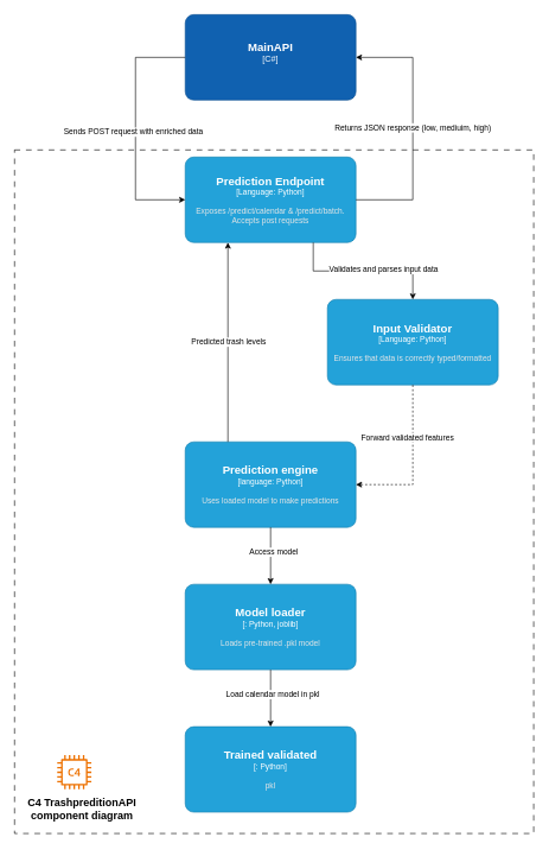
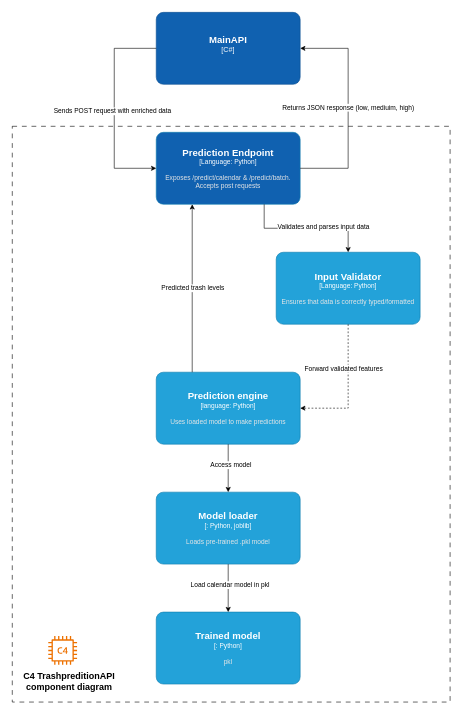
  <mxCell id="0" />
  <mxCell id="1" parent="0" />
  <mxCell id="2" value="" style="rounded=0;whiteSpace=wrap;html=1;fillColor=none;dashed=1;dashPattern=8 8;" vertex="1" parent="1"><mxGeometry x="20" y="210" width="730" height="960" as="geometry" /></mxCell>
  <mxCell id="3" value="&lt;font style=&quot;font-size: 16px&quot;&gt;&lt;b&gt;MainAPI&lt;/b&gt;&lt;/font&gt;&lt;div&gt;[C#]&lt;/div&gt;&lt;br&gt;&lt;div&gt;&lt;font style=&quot;font-size: 11px&quot;&gt;&lt;font color=&quot;#cccccc&quot;&gt;&lt;/font&gt;&lt;/div&gt;" style="rounded=1;whiteSpace=wrap;html=1;labelBackgroundColor=none;fillColor=#1061B0;fontColor=#ffffff;align=center;arcSize=10;strokeColor=#0D5091;metaEdit=1;resizable=0;points=[[0.25,0,0],[0.5,0,0],[0.75,0,0],[1,0.25,0],[1,0.5,0],[1,0.75,0],[0.75,1,0],[0.5,1,0],[0.25,1,0],[0,0.75,0],[0,0.5,0],[0,0.25,0]];" vertex="1" parent="1"><mxGeometry x="260" y="20" width="240" height="120" as="geometry" /></mxCell>
- <mxCell id="4" value="&lt;font style=&quot;font-size: 16px&quot;&gt;&lt;b&gt;Prediction Endpoint&lt;/b&gt;&lt;/font&gt;&lt;div&gt;[Language: Python]&lt;/div&gt;&lt;br&gt;&lt;div&gt;&lt;font style=&quot;font-size: 11px&quot;&gt;&lt;font color=&quot;#E6E6E6&quot;&gt;Exposes /predict/calendar &amp; /predict/batch. Accepts post requests&lt;/font&gt;&lt;/div&gt;" style="rounded=1;whiteSpace=wrap;html=1;fontSize=11;labelBackgroundColor=none;fillColor=#23A2D9;fontColor=#ffffff;align=center;arcSize=10;strokeColor=#0E7DAD;metaEdit=1;resizable=0;points=[[0.25,0,0],[0.5,0,0],[0.75,0,0],[1,0.25,0],[1,0.5,0],[1,0.75,0],[0.75,1,0],[0.5,1,0],[0.25,1,0],[0,0.75,0],[0,0.5,0],[0,0.25,0]];" vertex="1" parent="1"><mxGeometry x="260" y="220" width="240" height="120" as="geometry" /></mxCell>
+ <mxCell id="4" value="&lt;font style=&quot;font-size: 16px&quot;&gt;&lt;b&gt;Prediction Endpoint&lt;/b&gt;&lt;/font&gt;&lt;div&gt;[Language: Python]&lt;/div&gt;&lt;br&gt;&lt;div&gt;&lt;font style=&quot;font-size: 11px&quot;&gt;&lt;font color=&quot;#E6E6E6&quot;&gt;Exposes /predict/calendar &amp; /predict/batch. Accepts post requests&lt;/font&gt;&lt;/div&gt;" style="rounded=1;whiteSpace=wrap;html=1;fontSize=11;labelBackgroundColor=none;fillColor=#1061b0;fontColor=#ffffff;align=center;arcSize=10;strokeColor=#0E7DAD;metaEdit=1;resizable=0;points=[[0.25,0,0],[0.5,0,0],[0.75,0,0],[1,0.25,0],[1,0.5,0],[1,0.75,0],[0.75,1,0],[0.5,1,0],[0.25,1,0],[0,0.75,0],[0,0.5,0],[0,0.25,0]];" vertex="1" parent="1"><mxGeometry x="260" y="220" width="240" height="120" as="geometry" /></mxCell>
  <mxCell id="5" value="&lt;font style=&quot;font-size: 16px&quot;&gt;&lt;b&gt;Input Validator&lt;/b&gt;&lt;/font&gt;&lt;div&gt;[Language: Python]&lt;/div&gt;&lt;br&gt;&lt;div&gt;&lt;font style=&quot;font-size: 11px&quot;&gt;&lt;font color=&quot;#E6E6E6&quot;&gt;Ensures that data is correctly typed/formatted&lt;/font&gt;&lt;/div&gt;" style="rounded=1;whiteSpace=wrap;html=1;fontSize=11;labelBackgroundColor=none;fillColor=#23A2D9;fontColor=#ffffff;align=center;arcSize=10;strokeColor=#0E7DAD;metaEdit=1;resizable=0;points=[[0.25,0,0],[0.5,0,0],[0.75,0,0],[1,0.25,0],[1,0.5,0],[1,0.75,0],[0.75,1,0],[0.5,1,0],[0.25,1,0],[0,0.75,0],[0,0.5,0],[0,0.25,0]];" vertex="1" parent="1"><mxGeometry x="460" y="420" width="240" height="120" as="geometry" /></mxCell>
  <mxCell id="6" value="&lt;font style=&quot;font-size: 16px&quot;&gt;&lt;b&gt;Prediction engine&lt;/b&gt;&lt;/font&gt;&lt;div&gt;[language: Python]&lt;/div&gt;&lt;br&gt;&lt;div&gt;&lt;font style=&quot;font-size: 11px&quot;&gt;&lt;font color=&quot;#E6E6E6&quot;&gt;Uses loaded model to make predictions&lt;/font&gt;&lt;/div&gt;" style="rounded=1;whiteSpace=wrap;html=1;fontSize=11;labelBackgroundColor=none;fillColor=#23A2D9;fontColor=#ffffff;align=center;arcSize=10;strokeColor=#0E7DAD;metaEdit=1;resizable=0;points=[[0.25,0,0],[0.5,0,0],[0.75,0,0],[1,0.25,0],[1,0.5,0],[1,0.75,0],[0.75,1,0],[0.5,1,0],[0.25,1,0],[0,0.75,0],[0,0.5,0],[0,0.25,0]];" vertex="1" parent="1"><mxGeometry x="260" y="620" width="240" height="120" as="geometry" /></mxCell>
  <mxCell id="7" value="&lt;font style=&quot;font-size: 16px&quot;&gt;&lt;b&gt;Model loader&lt;/b&gt;&lt;/font&gt;&lt;div&gt;[: Python, joblib]&lt;/div&gt;&lt;br&gt;&lt;div&gt;&lt;font style=&quot;font-size: 11px&quot;&gt;&lt;font color=&quot;#E6E6E6&quot;&gt;Loads pre-trained .pkl model&lt;/font&gt;&lt;/div&gt;" style="rounded=1;whiteSpace=wrap;html=1;fontSize=11;labelBackgroundColor=none;fillColor=#23A2D9;fontColor=#ffffff;align=center;arcSize=10;strokeColor=#0E7DAD;metaEdit=1;resizable=0;points=[[0.25,0,0],[0.5,0,0],[0.75,0,0],[1,0.25,0],[1,0.5,0],[1,0.75,0],[0.75,1,0],[0.5,1,0],[0.25,1,0],[0,0.75,0],[0,0.5,0],[0,0.25,0]];" vertex="1" parent="1"><mxGeometry x="260" y="820" width="240" height="120" as="geometry" /></mxCell>
- <mxCell id="8" value="&lt;font style=&quot;font-size: 16px&quot;&gt;&lt;b&gt;Trained validated &lt;/b&gt;&lt;/font&gt;&lt;div&gt;[: Python]&lt;/div&gt;&lt;br&gt;&lt;div&gt;&lt;font style=&quot;font-size: 11px&quot;&gt;&lt;font color=&quot;#E6E6E6&quot;&gt;pkl&lt;/font&gt;&lt;/div&gt;" style="rounded=1;whiteSpace=wrap;html=1;fontSize=11;labelBackgroundColor=none;fillColor=#23A2D9;fontColor=#ffffff;align=center;arcSize=10;strokeColor=#0E7DAD;metaEdit=1;resizable=0;points=[[0.25,0,0],[0.5,0,0],[0.75,0,0],[1,0.25,0],[1,0.5,0],[1,0.75,0],[0.75,1,0],[0.5,1,0],[0.25,1,0],[0,0.75,0],[0,0.5,0],[0,0.25,0]];" vertex="1" parent="1"><mxGeometry x="260" y="1020" width="240" height="120" as="geometry" /></mxCell>
+ <mxCell id="8" value="&lt;font style=&quot;font-size: 16px&quot;&gt;&lt;b&gt;Trained model &lt;/b&gt;&lt;/font&gt;&lt;div&gt;[: Python]&lt;/div&gt;&lt;br&gt;&lt;div&gt;&lt;font style=&quot;font-size: 11px&quot;&gt;&lt;font color=&quot;#E6E6E6&quot;&gt;pkl&lt;/font&gt;&lt;/div&gt;" style="rounded=1;whiteSpace=wrap;html=1;fontSize=11;labelBackgroundColor=none;fillColor=#23A2D9;fontColor=#ffffff;align=center;arcSize=10;strokeColor=#0E7DAD;metaEdit=1;resizable=0;points=[[0.25,0,0],[0.5,0,0],[0.75,0,0],[1,0.25,0],[1,0.5,0],[1,0.75,0],[0.75,1,0],[0.5,1,0],[0.25,1,0],[0,0.75,0],[0,0.5,0],[0,0.25,0]];" vertex="1" parent="1"><mxGeometry x="260" y="1020" width="240" height="120" as="geometry" /></mxCell>
  <mxCell id="9" style="edgeStyle=orthogonalEdgeStyle;rounded=0;orthogonalLoop=1;jettySize=auto;html=1;exitX=0;exitY=0.5;exitDx=0;exitDy=0;exitPerimeter=0;entryX=0;entryY=0.5;entryDx=0;entryDy=0;entryPerimeter=0;" edge="1" parent="1" source="3" target="4"><mxGeometry relative="1" as="geometry"><Array as="points"><mxPoint x="190" y="80" /><mxPoint x="190" y="280" /></Array></mxGeometry></mxCell>
  <mxCell id="10" value="Sends POST request with enriched data" style="edgeLabel;html=1;align=center;verticalAlign=middle;resizable=0;points=[];" vertex="1" connectable="0" parent="9"><mxGeometry x="0.026" y="-4" relative="1" as="geometry"><mxPoint as="offset" /></mxGeometry></mxCell>
  <mxCell id="11" style="edgeStyle=orthogonalEdgeStyle;rounded=0;orthogonalLoop=1;jettySize=auto;html=1;exitX=1;exitY=0.5;exitDx=0;exitDy=0;exitPerimeter=0;entryX=1;entryY=0.5;entryDx=0;entryDy=0;entryPerimeter=0;" edge="1" parent="1" source="4" target="3"><mxGeometry relative="1" as="geometry"><Array as="points"><mxPoint x="580" y="280" /><mxPoint x="580" y="80" /></Array></mxGeometry></mxCell>
  <mxCell id="12" value="Returns JSON response (low, mediuim, high)" style="edgeLabel;html=1;align=center;verticalAlign=middle;resizable=0;points=[];" vertex="1" connectable="0" parent="11"><mxGeometry x="0.015" y="1" relative="1" as="geometry"><mxPoint y="1" as="offset" /></mxGeometry></mxCell>
  <mxCell id="13" style="edgeStyle=orthogonalEdgeStyle;rounded=0;orthogonalLoop=1;jettySize=auto;html=1;exitX=0.75;exitY=1;exitDx=0;exitDy=0;exitPerimeter=0;entryX=0.5;entryY=0;entryDx=0;entryDy=0;entryPerimeter=0;" edge="1" parent="1" source="4" target="5"><mxGeometry relative="1" as="geometry" /></mxCell>
  <mxCell id="14" value="Validates and parses input data" style="edgeLabel;html=1;align=center;verticalAlign=middle;resizable=0;points=[];" vertex="1" connectable="0" parent="13"><mxGeometry x="0.245" y="3" relative="1" as="geometry"><mxPoint x="1" as="offset" /></mxGeometry></mxCell>
  <mxCell id="15" style="edgeStyle=orthogonalEdgeStyle;rounded=0;orthogonalLoop=1;jettySize=auto;html=1;exitX=0.25;exitY=0;exitDx=0;exitDy=0;exitPerimeter=0;entryX=0.25;entryY=1;entryDx=0;entryDy=0;entryPerimeter=0;" edge="1" parent="1" source="6" target="4"><mxGeometry relative="1" as="geometry" /></mxCell>
  <mxCell id="16" value="Predicted trash levels" style="edgeLabel;html=1;align=center;verticalAlign=middle;resizable=0;points=[];" vertex="1" connectable="0" parent="15"><mxGeometry x="0.162" y="-4" relative="1" as="geometry"><mxPoint x="-4" y="22" as="offset" /></mxGeometry></mxCell>
  <mxCell id="17" style="edgeStyle=orthogonalEdgeStyle;rounded=0;orthogonalLoop=1;jettySize=auto;html=1;exitX=0.5;exitY=1;exitDx=0;exitDy=0;exitPerimeter=0;entryX=1;entryY=0.5;entryDx=0;entryDy=0;entryPerimeter=0;dashed=1;" edge="1" parent="1" source="5" target="6"><mxGeometry relative="1" as="geometry" /></mxCell>
  <mxCell id="18" value="Forward validated features&amp;nbsp;" style="edgeLabel;html=1;align=center;verticalAlign=middle;resizable=0;points=[];" vertex="1" connectable="0" parent="17"><mxGeometry x="-0.331" y="-7" relative="1" as="geometry"><mxPoint y="-1" as="offset" /></mxGeometry></mxCell>
  <mxCell id="19" style="edgeStyle=orthogonalEdgeStyle;rounded=0;orthogonalLoop=1;jettySize=auto;html=1;exitX=0.5;exitY=1;exitDx=0;exitDy=0;exitPerimeter=0;entryX=0.5;entryY=0;entryDx=0;entryDy=0;entryPerimeter=0;" edge="1" parent="1" source="6" target="7"><mxGeometry relative="1" as="geometry" /></mxCell>
  <mxCell id="20" value="Access model&amp;nbsp;" style="edgeLabel;html=1;align=center;verticalAlign=middle;resizable=0;points=[];" vertex="1" connectable="0" parent="19"><mxGeometry x="-0.143" y="5" relative="1" as="geometry"><mxPoint as="offset" /></mxGeometry></mxCell>
  <mxCell id="21" style="edgeStyle=orthogonalEdgeStyle;rounded=0;orthogonalLoop=1;jettySize=auto;html=1;exitX=0.5;exitY=1;exitDx=0;exitDy=0;exitPerimeter=0;entryX=0.5;entryY=0;entryDx=0;entryDy=0;entryPerimeter=0;" edge="1" parent="1" source="7" target="8"><mxGeometry relative="1" as="geometry" /></mxCell>
  <mxCell id="22" value="Load calendar model in pkl" style="edgeLabel;html=1;align=center;verticalAlign=middle;resizable=0;points=[];" vertex="1" connectable="0" parent="21"><mxGeometry x="-0.143" y="2" relative="1" as="geometry"><mxPoint as="offset" /></mxGeometry></mxCell>
  <mxCell id="23" value="" style="sketch=0;outlineConnect=0;fontColor=#232F3E;gradientColor=none;fillColor=#ED7100;strokeColor=none;dashed=0;verticalLabelPosition=bottom;verticalAlign=top;align=center;html=1;fontSize=12;fontStyle=0;aspect=fixed;pointerEvents=1;shape=mxgraph.aws4.c4_instance;" vertex="1" parent="1"><mxGeometry x="80" y="1060" width="48" height="48" as="geometry" /></mxCell>
  <mxCell id="24" value="C4 TrashpreditionAPI component diagram" style="text;html=1;align=center;verticalAlign=middle;whiteSpace=wrap;rounded=0;fontStyle=1;fontSize=15;" vertex="1" parent="1"><mxGeometry x="30" y="1090" width="170" height="90" as="geometry" /></mxCell>
